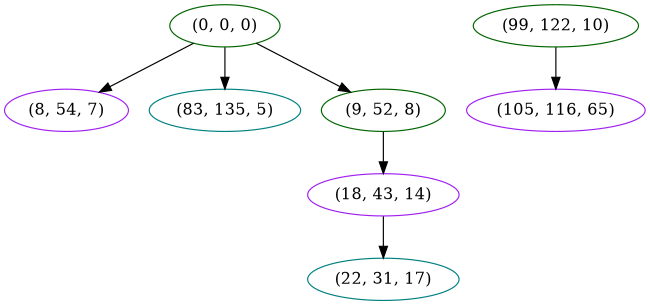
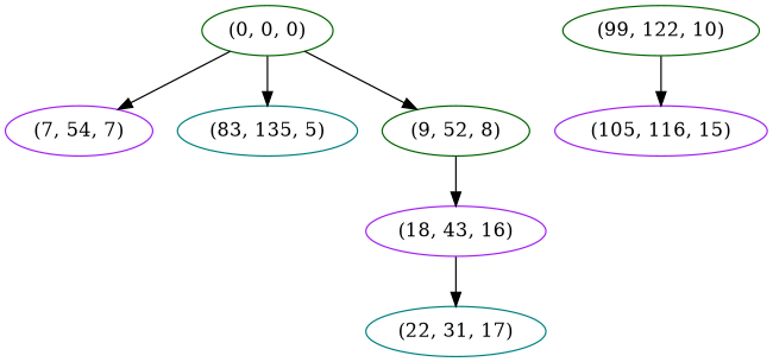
  digraph {
    node [color=purple]
-   "(8, 54, 7)"
+   "(8, 54, 7)" [label="(7, 54, 7)"]
    "(0, 0, 0)" [color=darkgreen]
    "(83, 135, 5)" [color=teal]
    "(9, 52, 8)" [color=darkgreen]
-   "(18, 43, 14)"
+   "(18, 43, 14)" [label="(18, 43, 16)"]
    n6 [color=teal label="(22, 31, 17)"]
-   "(105, 116, 15)" [label="(105, 116, 65)"]
+   "(105, 116, 15)"
    "(99, 122, 10)" [color=darkgreen]
    "(0, 0, 0)" -> "(8, 54, 7)"
    "(0, 0, 0)" -> "(83, 135, 5)"
    "(0, 0, 0)" -> "(9, 52, 8)"
    "(9, 52, 8)" -> "(18, 43, 14)"
    "(18, 43, 14)" -> n6
    "(99, 122, 10)" -> "(105, 116, 15)"
  }
